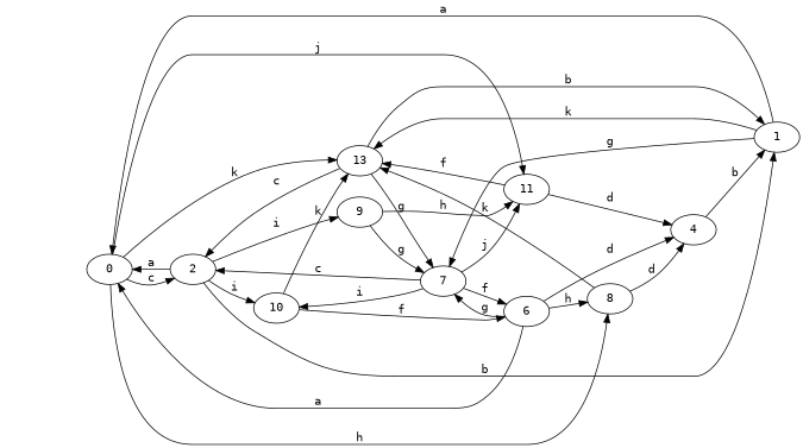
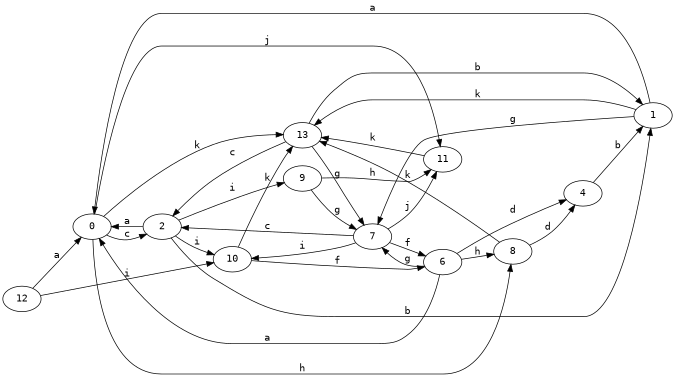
  strict digraph {
    fontname="DejaVu Sans Mono"
    rankdir=LR
    node [fontname="DejaVu Sans Mono"]
    edge [fontname="DejaVu Sans Mono"]
    0
    2
    8
    11
    13
    1
    9
    10
    4
+   12
    7
    6
    0 -> 2 [label=c]
    0 -> 8 [label=h]
    0 -> 11 [label=j]
    0 -> 13 [label=k]
    2 -> 0 [label=a]
    2 -> 1 [label=b]
    2 -> 9 [label=i]
    2 -> 10 [label=i]
    8 -> 13 [label=k]
    8 -> 4 [label=d]
-   11 -> 13 [label=f]
-   11 -> 4 [label=d]
+   11 -> 13 [label=k]
    13 -> 2 [label=c]
    13 -> 1 [label=b]
    13 -> 7 [label=g]
    1 -> 0 [label=a]
    1 -> 13 [label=k]
    1 -> 7 [label=g]
    9 -> 11 [label=h]
    9 -> 7 [label=g]
    10 -> 13 [label=k]
    10 -> 6 [label=f]
    4 -> 1 [label=b]
+   12 -> 0 [label=a]
+   12 -> 10 [label=i]
    7 -> 2 [label=c]
    7 -> 11 [label=j]
    7 -> 10 [label=i]
    7 -> 6 [label=f]
    6 -> 0 [label=a]
    6 -> 8 [label=h]
    6 -> 4 [label=d]
    6 -> 7 [label=g]
  }
